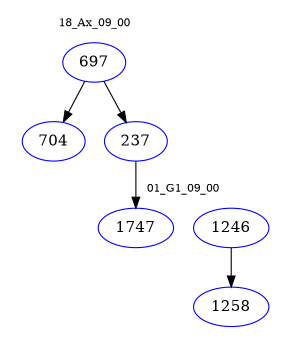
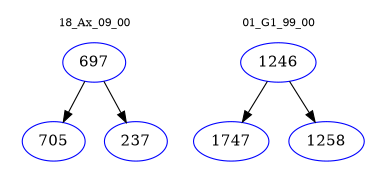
  digraph {
    node [color=blue]
    edge [color=black]
    n1 [label=697]
-   n2 [label=704]
+   n2 [label=705]
    n3 [label=237]
    n4 [label=1246]
    n5 [label=1747]
    n6 [label=1258]
    subgraph cluster_1 {
      color=white
      fontsize=10
      label="18_Ax_09_00"
      n1
      n2
      n3
    }
    subgraph cluster_2 {
      color=white
      fontsize=10
-     label="01_G1_09_00"
+     label="01_G1_99_00"
      n4
      n5
      n6
    }
    n1 -> n2
    n1 -> n3
-   n3 -> n5
+   n4 -> n5
    n4 -> n6
  }
